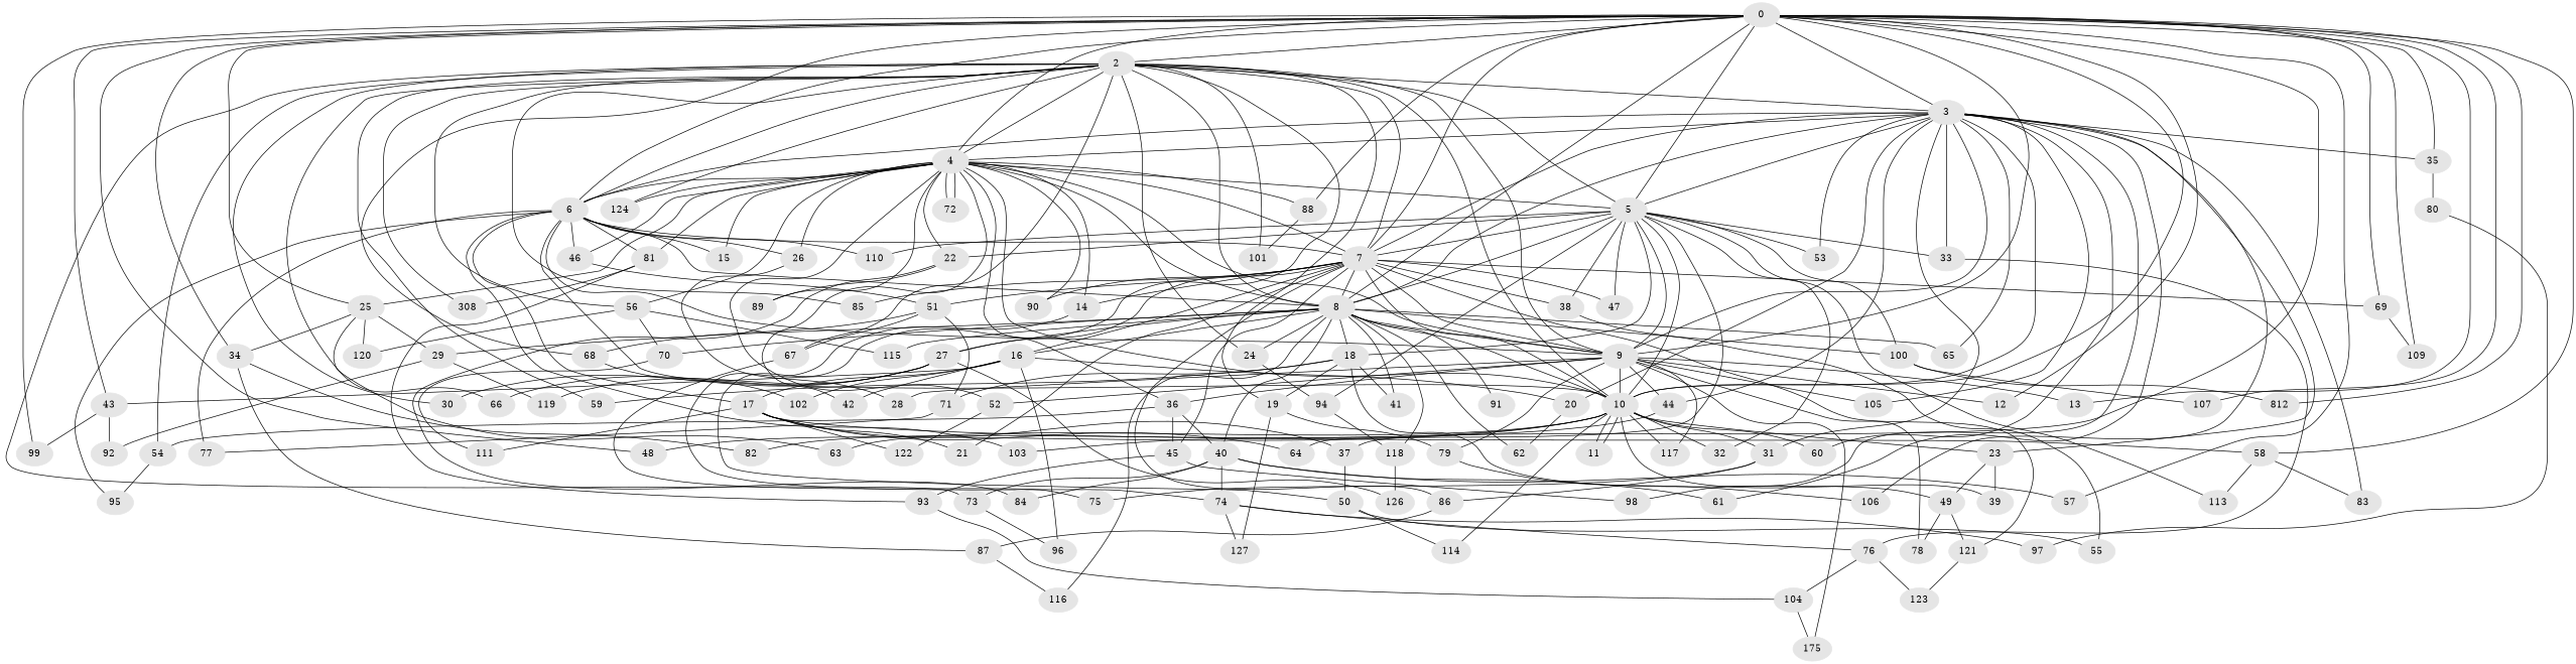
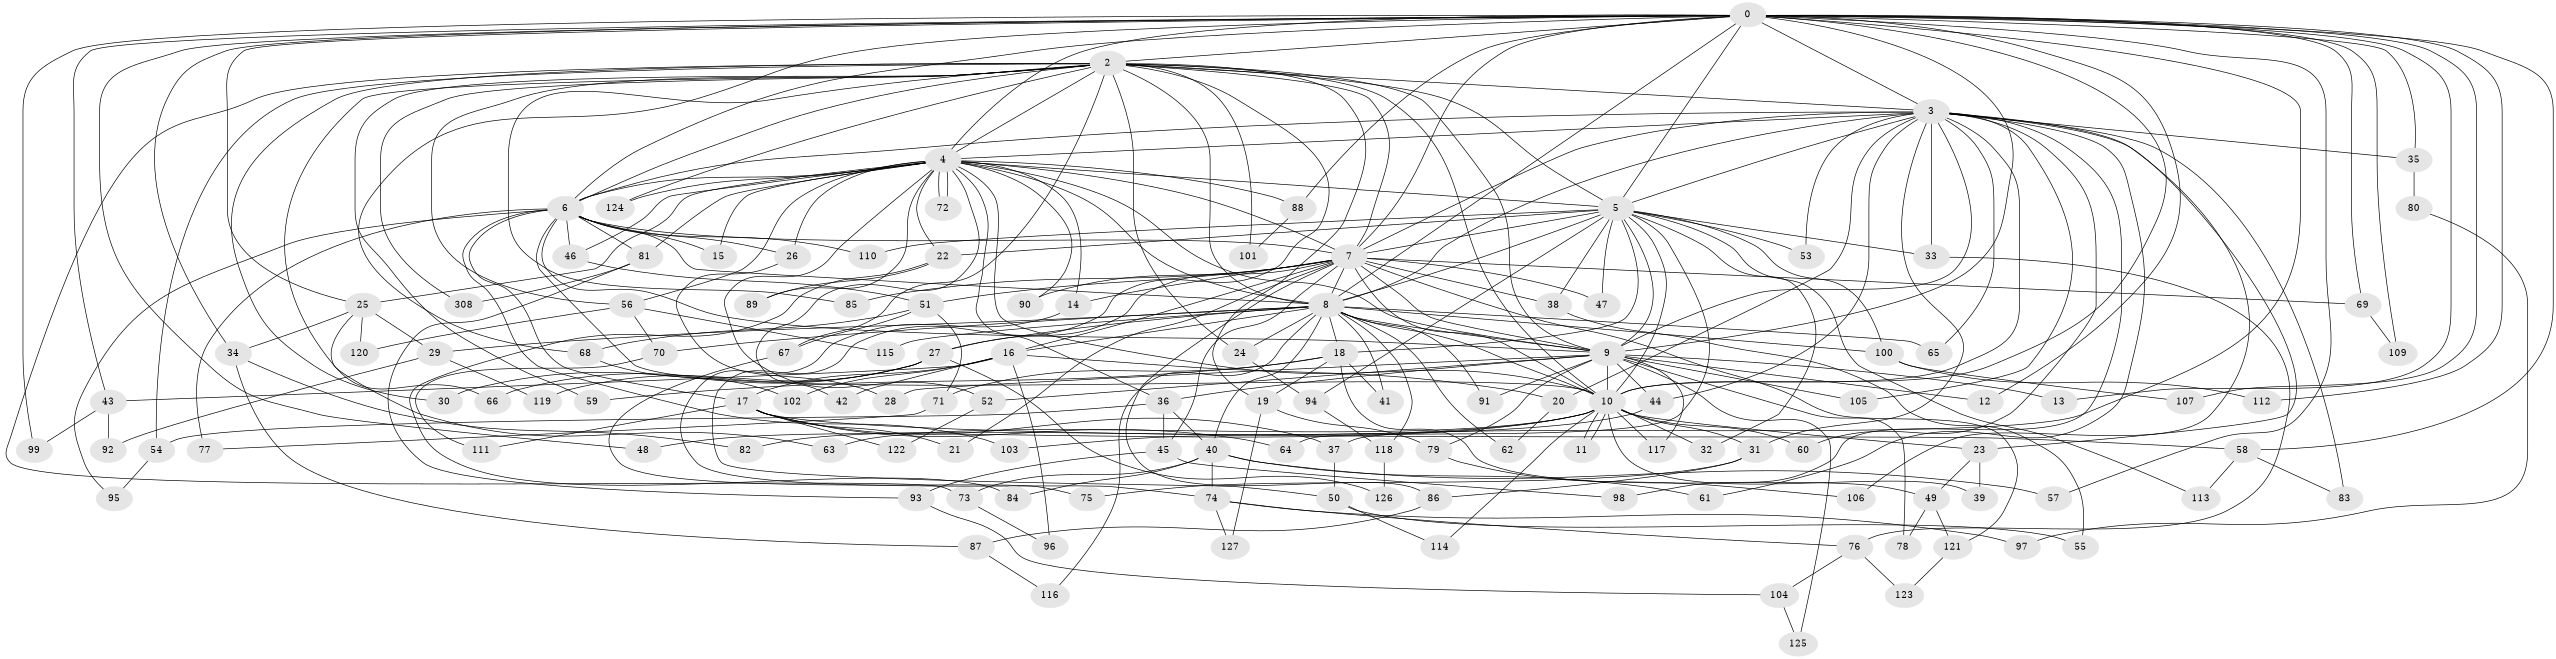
  graph {
    node [color=gray90 style=filled]
    n1 [label=0]
    2
    3
    4
    5
    6
    7
    8
    9
    10
    12
    13
    25
    34
    35
    37
    43
    48
    57
    58
    68
    69
    88
    99
    107
    109
-   112 [label=812]
+   112
    19
    24
    30
    50
    54
    56
    59
    66
    67
    73
    85
    101
    n40 [label=308]
    124
    20
    23
    31
    33
    44
    53
    60
    61
    65
    83
    98
    105
    106
    14
    15
    22
    26
    36
    42
    46
    52
    72
    81
    89
    90
    18
    32
    38
    47
    64
    94
    100
    110
    113
    17
    77
    95
    103
    16
    21
    27
    45
    51
    86
    121
    29
    40
    41
    62
    70
    91
    115
    116
    118
    28
    78
    79
    117
-   125 [label=175]
+   125
    11
    39
    63
    82
    114
    120
    87
    80
    92
    102
    127
    55
    75
    96
    49
    76
    74
    84
    122
    93
    71
    111
    119
    126
    123
    97
    104
    n1 -- 2
    n1 -- 3
    n1 -- 4
    n1 -- 5
    n1 -- 6
    n1 -- 7
    n1 -- 8
    n1 -- 9
    n1 -- 10
    n1 -- 12
    n1 -- 13
    n1 -- 25
    n1 -- 34
    n1 -- 35
    n1 -- 37
    n1 -- 43
    n1 -- 48
    n1 -- 57
    n1 -- 58
    n1 -- 68
    n1 -- 69
    n1 -- 88
    n1 -- 99
    n1 -- 107
    n1 -- 109
    n1 -- 112
    2 -- 3
    2 -- 4
    2 -- 5
    2 -- 6
    2 -- 7
    2 -- 8
    2 -- 9
    2 -- 10
    2 -- 19
    2 -- 24
    2 -- 30
    2 -- 50
    2 -- 54
    2 -- 56
    2 -- 59
    2 -- 66
    2 -- 67
    2 -- 73
    2 -- 85
    2 -- 101
    2 -- n40
    2 -- 124
    3 -- 4
    3 -- 5
    3 -- 6
    3 -- 7
    3 -- 8
    3 -- 9
    3 -- 10
    3 -- 35
    3 -- 20
    3 -- 23
    3 -- 31
    3 -- 33
    3 -- 44
    3 -- 53
    3 -- 60
    3 -- 61
    3 -- 65
    3 -- 83
    3 -- 98
    3 -- 105
    3 -- 106
    4 -- 5
    4 -- 6
    4 -- 7
    4 -- 8
    4 -- 9
    4 -- 10
    4 -- 25
    4 -- 88
    4 -- 56
    4 -- 124
    4 -- 14
    4 -- 15
    4 -- 22
    4 -- 26
    4 -- 36
    4 -- 42
    4 -- 46
    4 -- 52
    4 -- 72
    4 -- 72
    4 -- 81
    4 -- 89
    4 -- 90
    5 -- 7
    5 -- 8
    5 -- 9
    5 -- 10
    5 -- 33
    5 -- 53
    5 -- 22
    5 -- 18
    5 -- 32
    5 -- 38
    5 -- 47
    5 -- 64
    5 -- 94
    5 -- 100
    5 -- 110
    5 -- 113
    6 -- 7
    6 -- 8
    6 -- 9
    6 -- 10
    6 -- 15
    6 -- 26
    6 -- 46
    6 -- 81
    6 -- 110
    6 -- 17
    6 -- 77
    6 -- 95
    6 -- 103
    7 -- 8
    7 -- 9
    7 -- 10
    7 -- 69
    7 -- 85
    7 -- 14
    7 -- 90
    7 -- 38
    7 -- 47
    7 -- 16
    7 -- 21
    7 -- 27
    7 -- 45
    7 -- 51
    7 -- 86
    7 -- 121
    8 -- 9
    8 -- 10
    8 -- 24
    8 -- 65
    8 -- 18
    8 -- 100
    8 -- 16
    8 -- 27
    8 -- 29
    8 -- 40
    8 -- 41
    8 -- 62
    8 -- 70
    8 -- 91
    8 -- 115
    8 -- 116
    8 -- 118
    9 -- 10
    9 -- 12
    9 -- 13
    9 -- 44
    9 -- 105
    9 -- 36
    9 -- 52
+   9 -- 91
    9 -- 28
    9 -- 78
    9 -- 79
    9 -- 117
    9 -- 125
    10 -- 48
    10 -- 23
    10 -- 31
    10 -- 60
    10 -- 32
    10 -- 117
    10 -- 11
    10 -- 11
    10 -- 39
    10 -- 63
    10 -- 82
    10 -- 114
    25 -- 34
    25 -- 29
    25 -- 63
    25 -- 120
    34 -- 82
    34 -- 87
    35 -- 80
    37 -- 50
    43 -- 99
    43 -- 92
    58 -- 83
    58 -- 113
    68 -- 102
    69 -- 109
    88 -- 101
    19 -- 79
    19 -- 127
    24 -- 94
    50 -- 114
    50 -- 55
    54 -- 95
    56 -- 70
    56 -- 115
    56 -- 120
    67 -- 75
    73 -- 96
    20 -- 62
    23 -- 39
    23 -- 49
    31 -- 86
    31 -- 75
    33 -- 76
    44 -- 103
    14 -- 74
    22 -- 89
    22 -- 84
    26 -- 28
    36 -- 54
    36 -- 45
    36 -- 40
    46 -- 51
    52 -- 122
    81 -- n40
    81 -- 93
    18 -- 19
    18 -- 59
    18 -- 41
    18 -- 49
    18 -- 71
    38 -- 55
    94 -- 118
    100 -- 107
    100 -- 112
    17 -- 37
    17 -- 58
    17 -- 64
    17 -- 21
    17 -- 122
    17 -- 111
    16 -- 43
    16 -- 20
    16 -- 42
    16 -- 17
    16 -- 102
    16 -- 96
    27 -- 30
    27 -- 66
    27 -- 119
    27 -- 126
    45 -- 98
    45 -- 93
    51 -- 68
    51 -- 67
    51 -- 71
    86 -- 87
    121 -- 123
    29 -- 92
    29 -- 119
    40 -- 57
    40 -- 73
    40 -- 61
    40 -- 74
    40 -- 84
    70 -- 111
    118 -- 126
    79 -- 106
    87 -- 116
    80 -- 97
    49 -- 121
    49 -- 78
    76 -- 123
    76 -- 104
    74 -- 127
    74 -- 76
    74 -- 97
    93 -- 104
    71 -- 77
    104 -- 125
  }
